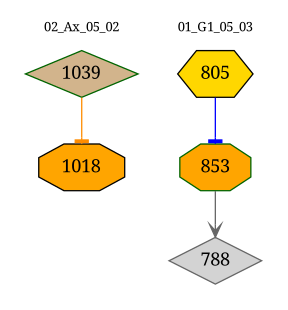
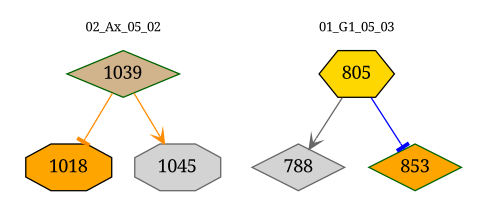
  digraph {
    fontname="Noto Serif"
    node [color=darkgreen fillcolor=orange fontname="Noto Serif" shape=diamond style=filled]
    edge [arrowhead=tee color=darkorange fontname="Noto Serif"]
    n1 [fillcolor=tan label=1039]
    n2 [color=black label=1018 shape=octagon]
+   n3 [color=gray40 fillcolor=lightgrey label=1045 shape=octagon]
    n4 [color=black fillcolor=gold label=805 shape=hexagon]
    n5 [color=gray40 fillcolor=lightgrey label=788]
-   n6 [label=853 shape=octagon]
+   n6 [label=853]
    subgraph cluster_1 {
      color=white
      fontsize=10
      label="02_Ax_05_02"
      n1
      n2
+     n3
    }
    subgraph cluster_2 {
      color=white
      fontsize=10
      label="01_G1_05_03"
      n4
      n5
      n6
    }
    n1 -> n2
-   n6 -> n5 [arrowhead=vee color=gray40]
+   n1 -> n3 [arrowhead=vee]
+   n4 -> n5 [arrowhead=vee color=gray40]
    n4 -> n6 [color=blue]
  }
